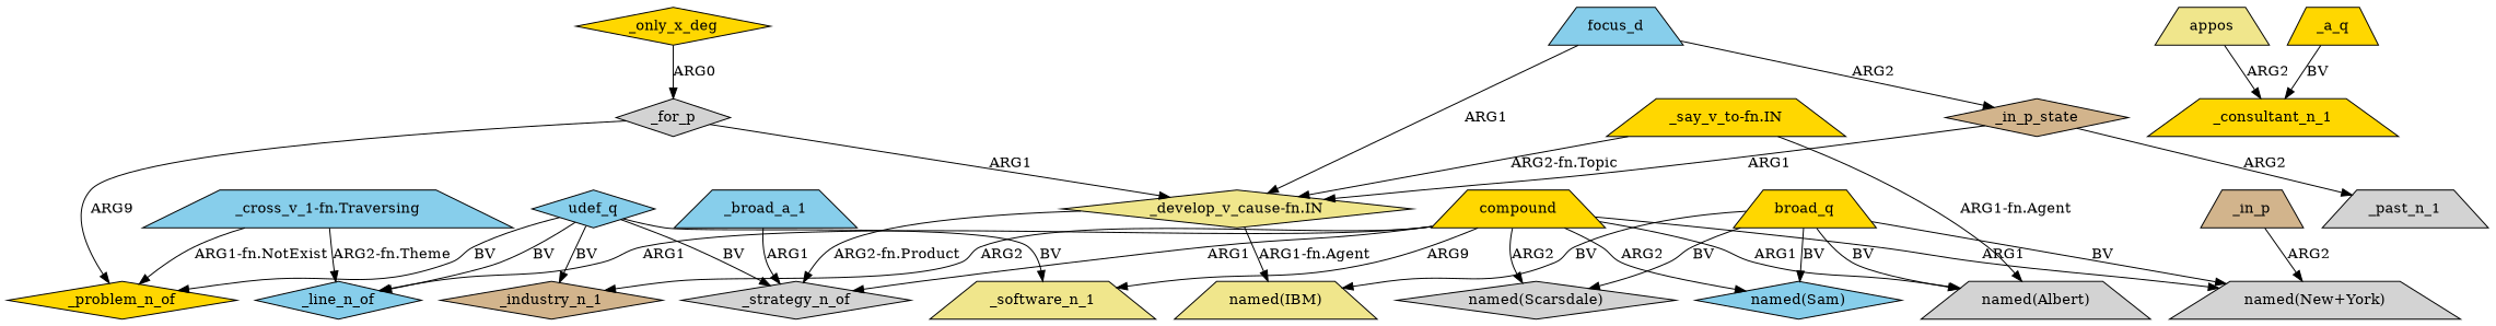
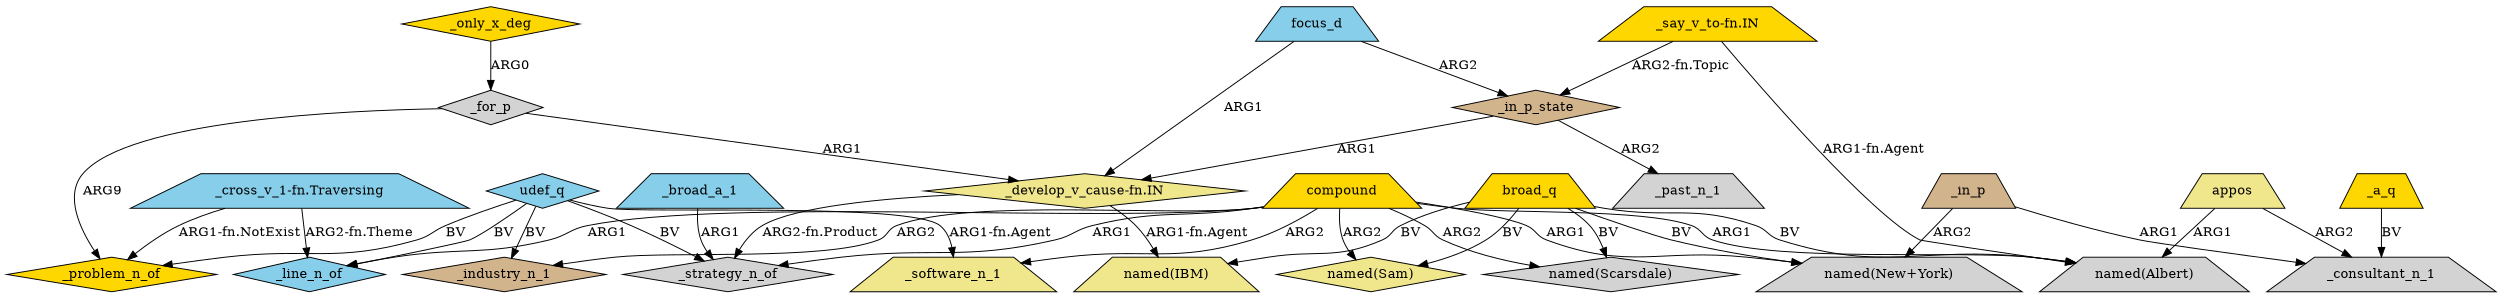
  digraph {
    node [fillcolor=lightgrey shape=trapezium style=filled]
    udef_q [fillcolor=skyblue shape=diamond]
    _software_n_1 [fillcolor=khaki]
    _line_n_of [fillcolor=skyblue shape=diamond]
    _strategy_n_of [shape=diamond]
    _problem_n_of [fillcolor=gold shape=diamond]
    _industry_n_1 [fillcolor=tan shape=diamond]
    "_cross_v_1-fn.Traversing" [fillcolor=skyblue]
    _in_p [fillcolor=tan]
-   _consultant_n_1 [fillcolor=gold]
+   _consultant_n_1
    "named(New+York)"
    compound [fillcolor=gold]
-   "named(Sam)" [fillcolor=skyblue shape=diamond]
+   "named(Sam)" [fillcolor=khaki shape=diamond]
    "named(Scarsdale)" [shape=diamond]
    "named(Albert)"
    _broad_a_1 [fillcolor=skyblue]
    n16 [fillcolor=gold label=broad_q]
    "named(IBM)" [fillcolor=khaki]
    focus_d [fillcolor=skyblue]
    _in_p_state [fillcolor=tan shape=diamond]
    "_develop_v_cause-fn.IN" [fillcolor=khaki shape=diamond]
    _past_n_1
    _for_p [shape=diamond]
    appos [fillcolor=khaki]
    _a_q [fillcolor=gold]
    "_say_v_to-fn.IN" [fillcolor=gold]
    _only_x_deg [fillcolor=gold shape=diamond]
-   udef_q -> _software_n_1 [label=BV]
+   udef_q -> _software_n_1 [label="ARG1-fn.Agent"]
    udef_q -> _line_n_of [label=BV]
    udef_q -> _strategy_n_of [label=BV]
    udef_q -> _problem_n_of [label=BV]
    udef_q -> _industry_n_1 [label=BV]
    "_cross_v_1-fn.Traversing" -> _line_n_of [label="ARG2-fn.Theme"]
    "_cross_v_1-fn.Traversing" -> _problem_n_of [label="ARG1-fn.NotExist"]
+   _in_p -> _consultant_n_1 [label=ARG1]
    _in_p -> "named(New+York)" [label=ARG2]
-   compound -> _software_n_1 [label=ARG9]
+   compound -> _software_n_1 [label=ARG2]
    compound -> _line_n_of [label=ARG1]
    compound -> _strategy_n_of [label=ARG1]
    compound -> _industry_n_1 [label=ARG2]
    compound -> "named(New+York)" [label=ARG1]
    compound -> "named(Sam)" [label=ARG2]
    compound -> "named(Scarsdale)" [label=ARG2]
    compound -> "named(Albert)" [label=ARG1]
    _broad_a_1 -> _strategy_n_of [label=ARG1]
    n16 -> "named(New+York)" [label=BV]
    n16 -> "named(Sam)" [label=BV]
    n16 -> "named(Scarsdale)" [label=BV]
    n16 -> "named(Albert)" [label=BV]
    n16 -> "named(IBM)" [label=BV]
    focus_d -> _in_p_state [label=ARG2]
    focus_d -> "_develop_v_cause-fn.IN" [label=ARG1]
    _in_p_state -> "_develop_v_cause-fn.IN" [label=ARG1]
    _in_p_state -> _past_n_1 [label=ARG2]
    "_develop_v_cause-fn.IN" -> _strategy_n_of [label="ARG2-fn.Product"]
    "_develop_v_cause-fn.IN" -> "named(IBM)" [label="ARG1-fn.Agent"]
    _for_p -> _problem_n_of [label=ARG9]
    _for_p -> "_develop_v_cause-fn.IN" [label=ARG1]
    appos -> _consultant_n_1 [label=ARG2]
+   appos -> "named(Albert)" [label=ARG1]
    _a_q -> _consultant_n_1 [label=BV]
    "_say_v_to-fn.IN" -> "named(Albert)" [label="ARG1-fn.Agent"]
-   "_say_v_to-fn.IN" -> "_develop_v_cause-fn.IN" [label="ARG2-fn.Topic"]
+   "_say_v_to-fn.IN" -> _in_p_state [label="ARG2-fn.Topic"]
    _only_x_deg -> _for_p [label=ARG0]
  }
